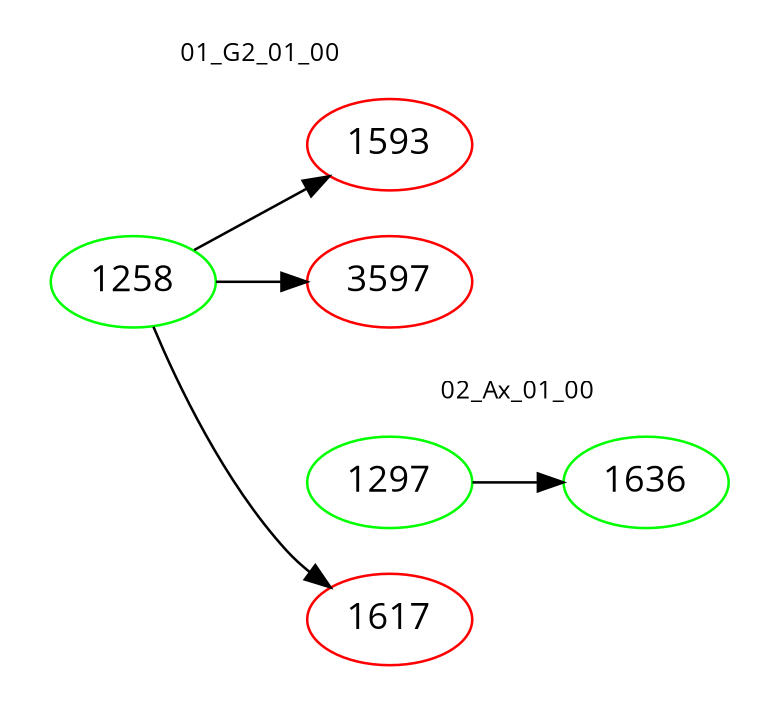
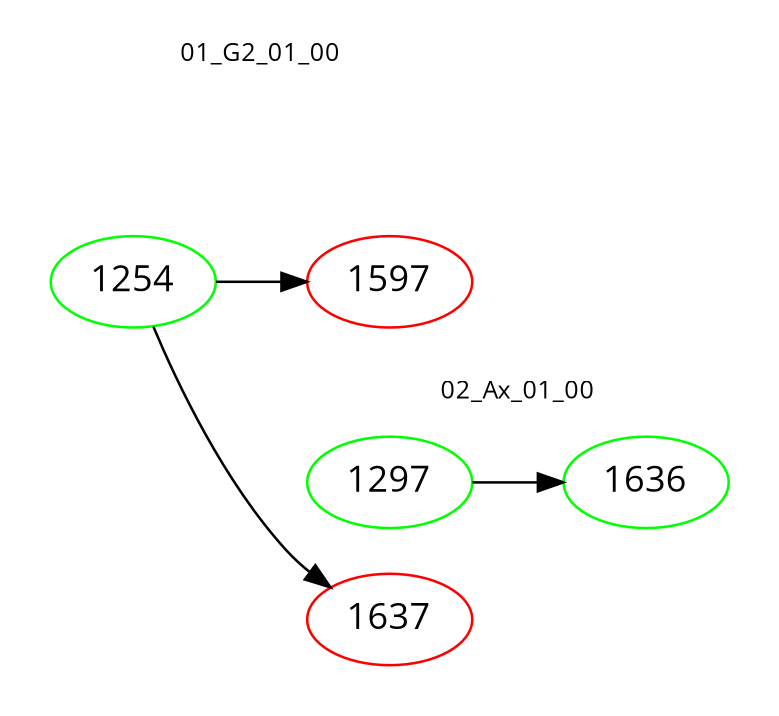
  digraph {
    fontname="Open Sans"
    rankdir=LR
    node [color=green fontname="Open Sans"]
    edge [color=black fontname="Open Sans"]
    n1 [label=1297]
    n2 [label=1636]
-   n3 [color=red label=1617]
-   n4 [label=1258]
-   n5 [color=red label=3597]
-   n6 [color=red label=1593]
+   n3 [color=red label=1637]
+   n4 [label=1254]
+   n5 [color=red label=1597]
    subgraph cluster_1 {
      color=white
      fontsize=10
      label="02_Ax_01_00"
      n1
      n2
      n3
    }
    subgraph cluster_2 {
      color=white
      fontsize=10
      label="01_G2_01_00"
      n4
      n5
-     n6
    }
    n1 -> n2
    n4 -> n3
    n4 -> n5
-   n4 -> n6
  }
